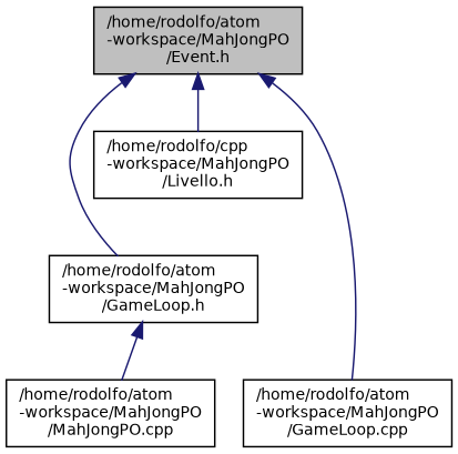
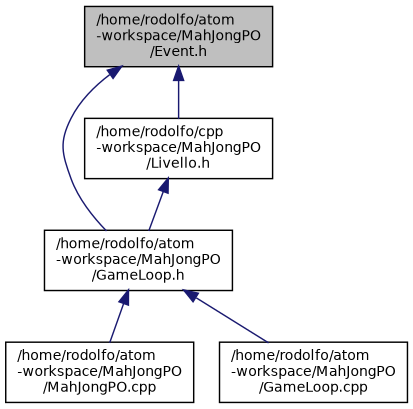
  digraph {
    node [color=black fillcolor=white fontname=Helvetica fontsize=10 shape=record style=filled]
    edge [color=midnightblue dir=back fontname=Helvetica fontsize=10 labelfontname=Helvetica labelfontsize=10 style=solid]
    n1 [fillcolor=grey75 fontcolor=black height=0.2 label="/home/rodolfo/atom\l-workspace/MahJongPO\l/Event.h" width=0.4]
    n2 [height=0.2 label="/home/rodolfo/atom\l-workspace/MahJongPO\l/GameLoop.h" width=0.4]
    n3 [height=0.2 label="/home/rodolfo/cpp\l-workspace/MahJongPO\l/Livello.h" width=0.4]
    n4 [height=0.2 label="/home/rodolfo/atom\l-workspace/MahJongPO\l/GameLoop.cpp" width=0.4]
    n5 [height=0.2 label="/home/rodolfo/atom\l-workspace/MahJongPO\l/MahJongPO.cpp" width=0.4]
    n1 -> n2
    n1 -> n3
-   n1 -> n4
+   n2 -> n4
    n2 -> n5
+   n3 -> n2
  }
